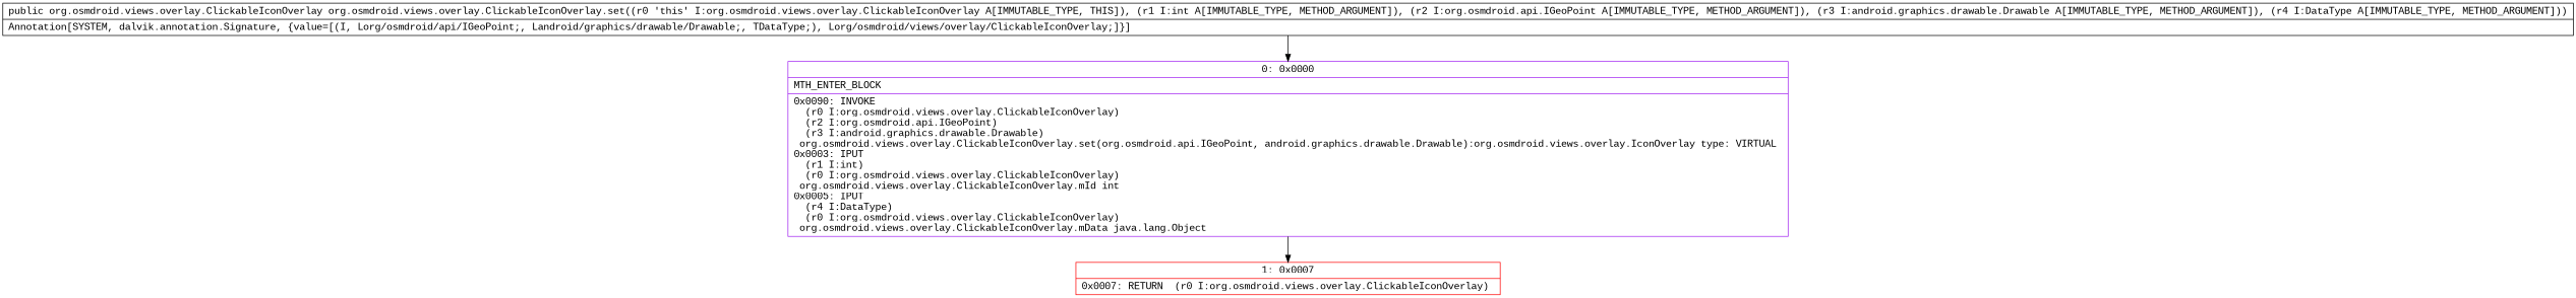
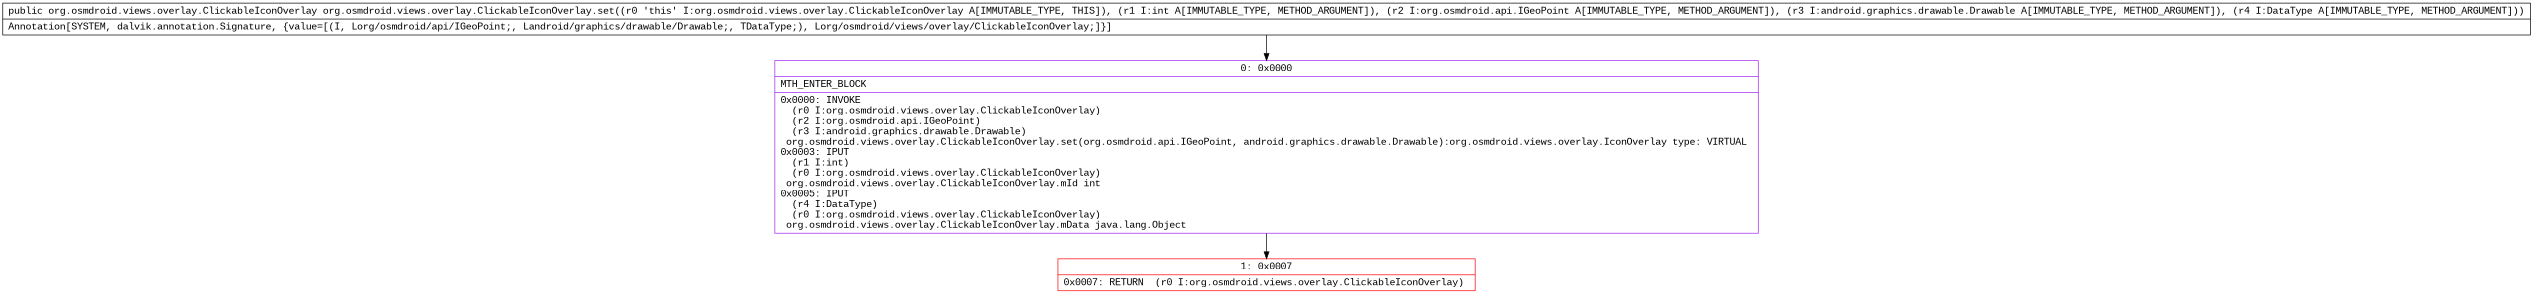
  digraph {
    fontname="Liberation Mono"
    node [shape=record fontname="Liberation Mono"]
    edge [style=solid fontname="Liberation Mono"]
-   n1 [label="{0\:\ 0x0000|MTH_ENTER_BLOCK\l|0x0090: INVOKE  \l  (r0 I:org.osmdroid.views.overlay.ClickableIconOverlay)\l  (r2 I:org.osmdroid.api.IGeoPoint)\l  (r3 I:android.graphics.drawable.Drawable)\l org.osmdroid.views.overlay.ClickableIconOverlay.set(org.osmdroid.api.IGeoPoint, android.graphics.drawable.Drawable):org.osmdroid.views.overlay.IconOverlay type: VIRTUAL \l0x0003: IPUT  \l  (r1 I:int)\l  (r0 I:org.osmdroid.views.overlay.ClickableIconOverlay)\l org.osmdroid.views.overlay.ClickableIconOverlay.mId int \l0x0005: IPUT  \l  (r4 I:DataType)\l  (r0 I:org.osmdroid.views.overlay.ClickableIconOverlay)\l org.osmdroid.views.overlay.ClickableIconOverlay.mData java.lang.Object \l}" color=purple]
+   n1 [label="{0\:\ 0x0000|MTH_ENTER_BLOCK\l|0x0000: INVOKE  \l  (r0 I:org.osmdroid.views.overlay.ClickableIconOverlay)\l  (r2 I:org.osmdroid.api.IGeoPoint)\l  (r3 I:android.graphics.drawable.Drawable)\l org.osmdroid.views.overlay.ClickableIconOverlay.set(org.osmdroid.api.IGeoPoint, android.graphics.drawable.Drawable):org.osmdroid.views.overlay.IconOverlay type: VIRTUAL \l0x0003: IPUT  \l  (r1 I:int)\l  (r0 I:org.osmdroid.views.overlay.ClickableIconOverlay)\l org.osmdroid.views.overlay.ClickableIconOverlay.mId int \l0x0005: IPUT  \l  (r4 I:DataType)\l  (r0 I:org.osmdroid.views.overlay.ClickableIconOverlay)\l org.osmdroid.views.overlay.ClickableIconOverlay.mData java.lang.Object \l}" color=purple]
    n2 [label="{1\:\ 0x0007|0x0007: RETURN  (r0 I:org.osmdroid.views.overlay.ClickableIconOverlay) \l}" color=red]
    n3 [label="{public org.osmdroid.views.overlay.ClickableIconOverlay org.osmdroid.views.overlay.ClickableIconOverlay.set((r0 'this' I:org.osmdroid.views.overlay.ClickableIconOverlay A[IMMUTABLE_TYPE, THIS]), (r1 I:int A[IMMUTABLE_TYPE, METHOD_ARGUMENT]), (r2 I:org.osmdroid.api.IGeoPoint A[IMMUTABLE_TYPE, METHOD_ARGUMENT]), (r3 I:android.graphics.drawable.Drawable A[IMMUTABLE_TYPE, METHOD_ARGUMENT]), (r4 I:DataType A[IMMUTABLE_TYPE, METHOD_ARGUMENT]))  | Annotation[SYSTEM, dalvik.annotation.Signature, \{value=[(I, Lorg\/osmdroid\/api\/IGeoPoint;, Landroid\/graphics\/drawable\/Drawable;, TDataType;), Lorg\/osmdroid\/views\/overlay\/ClickableIconOverlay;]\}]\l}" color=black]
    n1 -> n2
    n3 -> n1
  }
